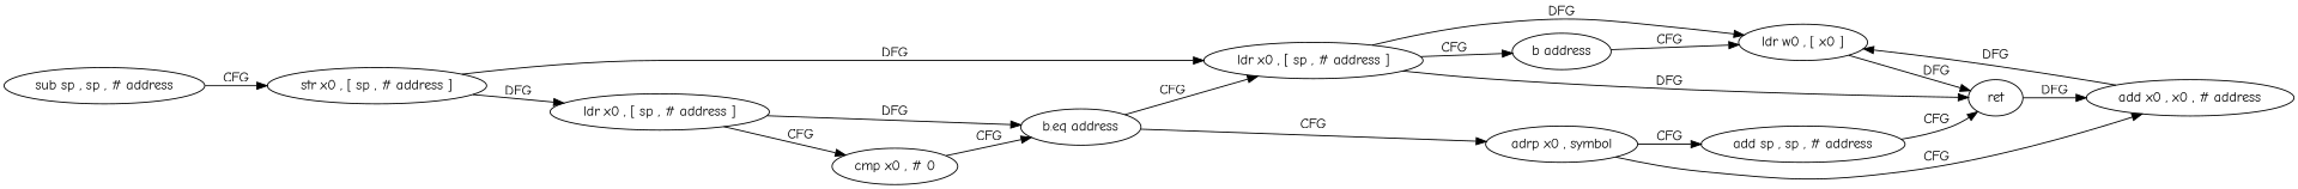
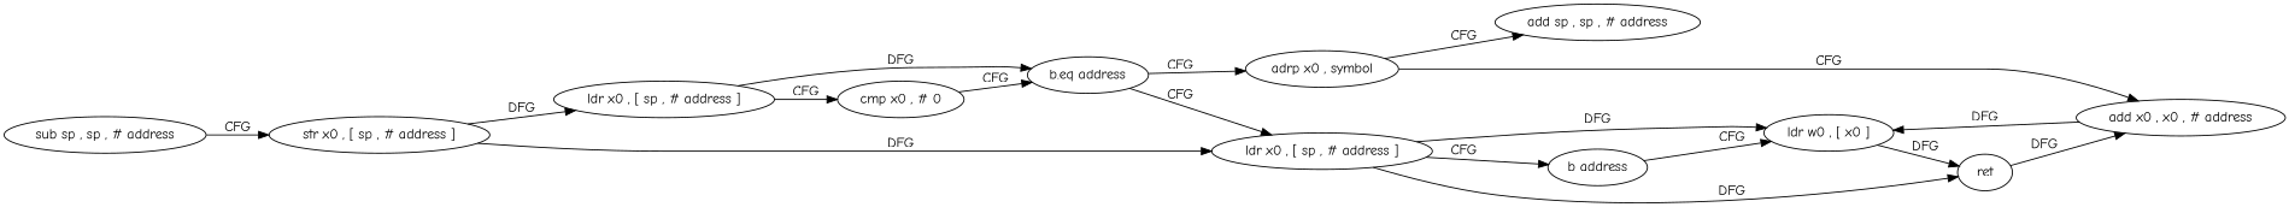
  digraph {
    fontname="Comic Neue"
    rankdir=LR
    node [fontname="Comic Neue"]
    edge [fontname="Comic Neue"]
    n1 [label="sub sp , sp , # address"]
    n2 [label="str x0 , [ sp , # address ]"]
    n3 [label="ldr x0 , [ sp , # address ]"]
    n4 [label="ldr x0 , [ sp , # address ]"]
    n5 [label="cmp x0 , # 0"]
    n6 [label="b.eq address"]
    n7 [label="ldr w0 , [ x0 ]"]
    n8 [label="b address"]
    n9 [label=ret]
    n10 [label="adrp x0 , symbol"]
    n11 [label="add x0 , x0 , # address"]
    n12 [label="add sp , sp , # address"]
    n1 -> n2 [label=CFG]
    n2 -> n3 [label=DFG]
    n2 -> n4 [label=DFG]
    n3 -> n5 [label=CFG]
    n3 -> n6 [label=DFG]
    n4 -> n7 [label=DFG]
    n4 -> n8 [label=CFG]
    n4 -> n9 [label=DFG]
    n5 -> n6 [label=CFG]
    n6 -> n4 [label=CFG]
    n6 -> n10 [label=CFG]
    n7 -> n9 [label=DFG]
    n8 -> n7 [label=CFG]
    n9 -> n11 [label=DFG]
    n10 -> n11 [label=CFG]
    n10 -> n12 [label=CFG]
    n11 -> n7 [label=DFG]
-   n12 -> n9 [label=CFG]
  }
